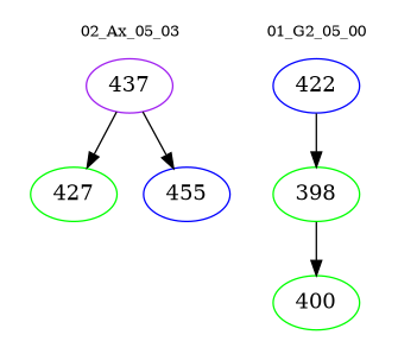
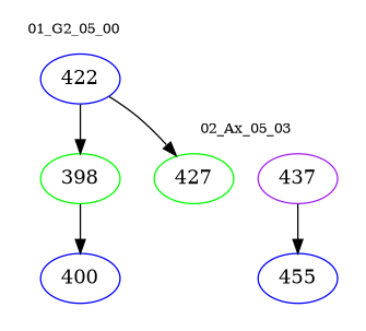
  digraph {
    node [color=green]
    edge [color=black]
    n1 [color=purple label=437]
    n2 [label=427]
    n3 [color=blue label=455]
    n4 [label=398]
-   n5 [label=400]
+   n5 [color=blue label=400]
    n6 [color=blue label=422]
    subgraph cluster_1 {
      color=white
      fontsize=10
      label="02_Ax_05_03"
      n1
      n2
      n3
    }
    subgraph cluster_2 {
      color=white
      fontsize=10
      label="01_G2_05_00"
      n4
      n5
      n6
    }
-   n1 -> n2
+   n6 -> n2
    n1 -> n3
    n4 -> n5
    n6 -> n4
  }
